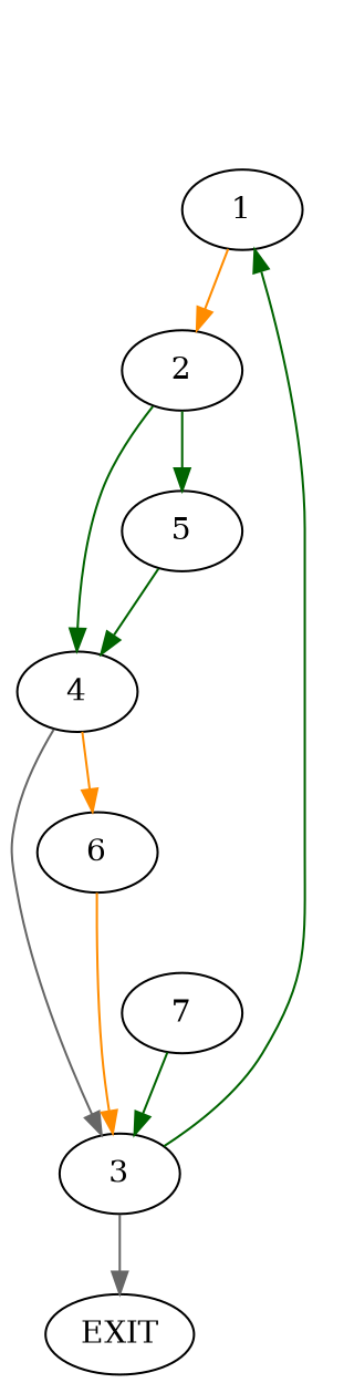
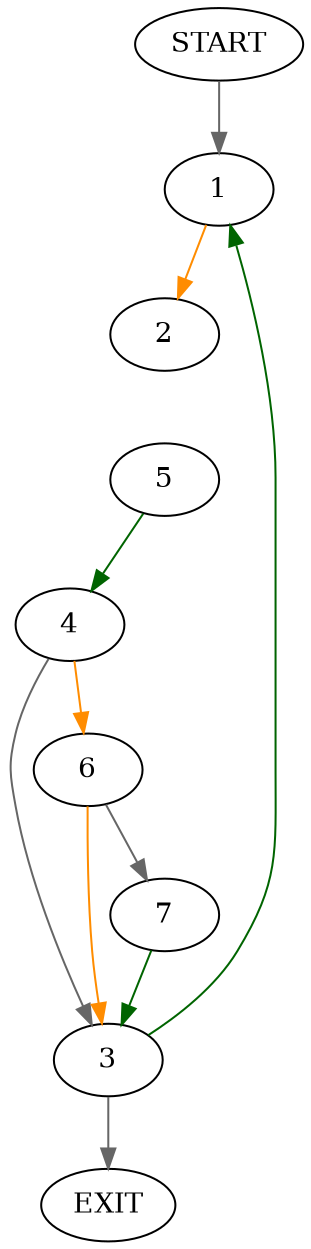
  digraph {
    edge [color=darkgreen]
+   n1 [label=START]
    1
    2
    n4 [label=EXIT]
    4
    5
    3
    6
    7
+   n1 -> 1 [color=gray40]
    1 -> 2 [color=darkorange]
-   2 -> 4
-   2 -> 5
    4 -> 3 [color=gray40]
    4 -> 6 [color=darkorange]
    5 -> 4
    3 -> 1
    3 -> n4 [color=gray40]
    6 -> 3 [color=darkorange]
+   6 -> 7 [color=gray40]
    7 -> 3
  }
